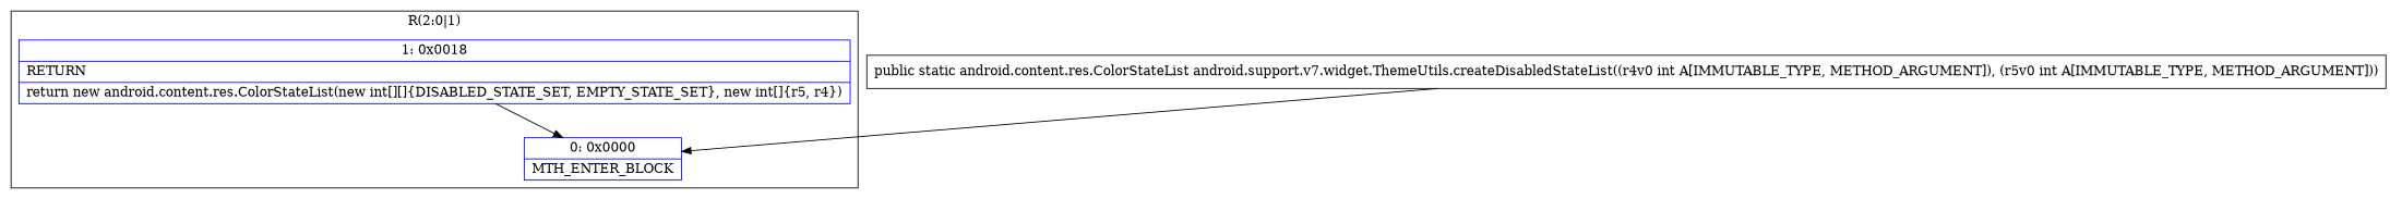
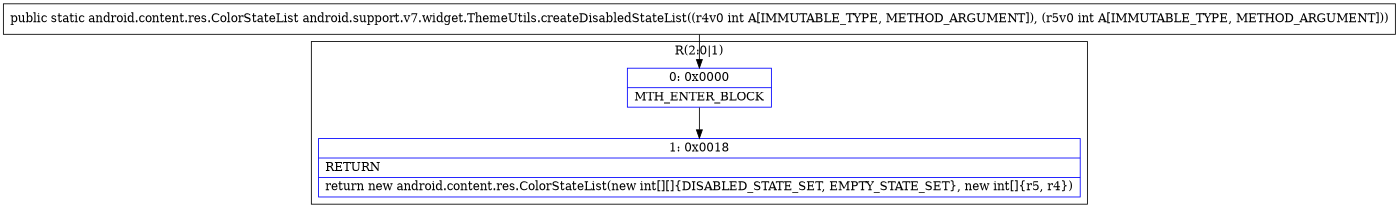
  digraph {
    node [color=blue shape=record]
    n1 [label="{0\:\ 0x0000|MTH_ENTER_BLOCK\l}"]
    n2 [label="{1\:\ 0x0018|RETURN\l|return new android.content.res.ColorStateList(new int[][]\{DISABLED_STATE_SET, EMPTY_STATE_SET\}, new int[]\{r5, r4\})\l}"]
    n3 [label="{public static android.content.res.ColorStateList android.support.v7.widget.ThemeUtils.createDisabledStateList((r4v0 int A[IMMUTABLE_TYPE, METHOD_ARGUMENT]), (r5v0 int A[IMMUTABLE_TYPE, METHOD_ARGUMENT])) }" color=""]
    subgraph cluster_1 {
      label="R(2:0|1)"
      n1
      n2
    }
-   n2 -> n1
+   n1 -> n2
    n3 -> n1
  }
